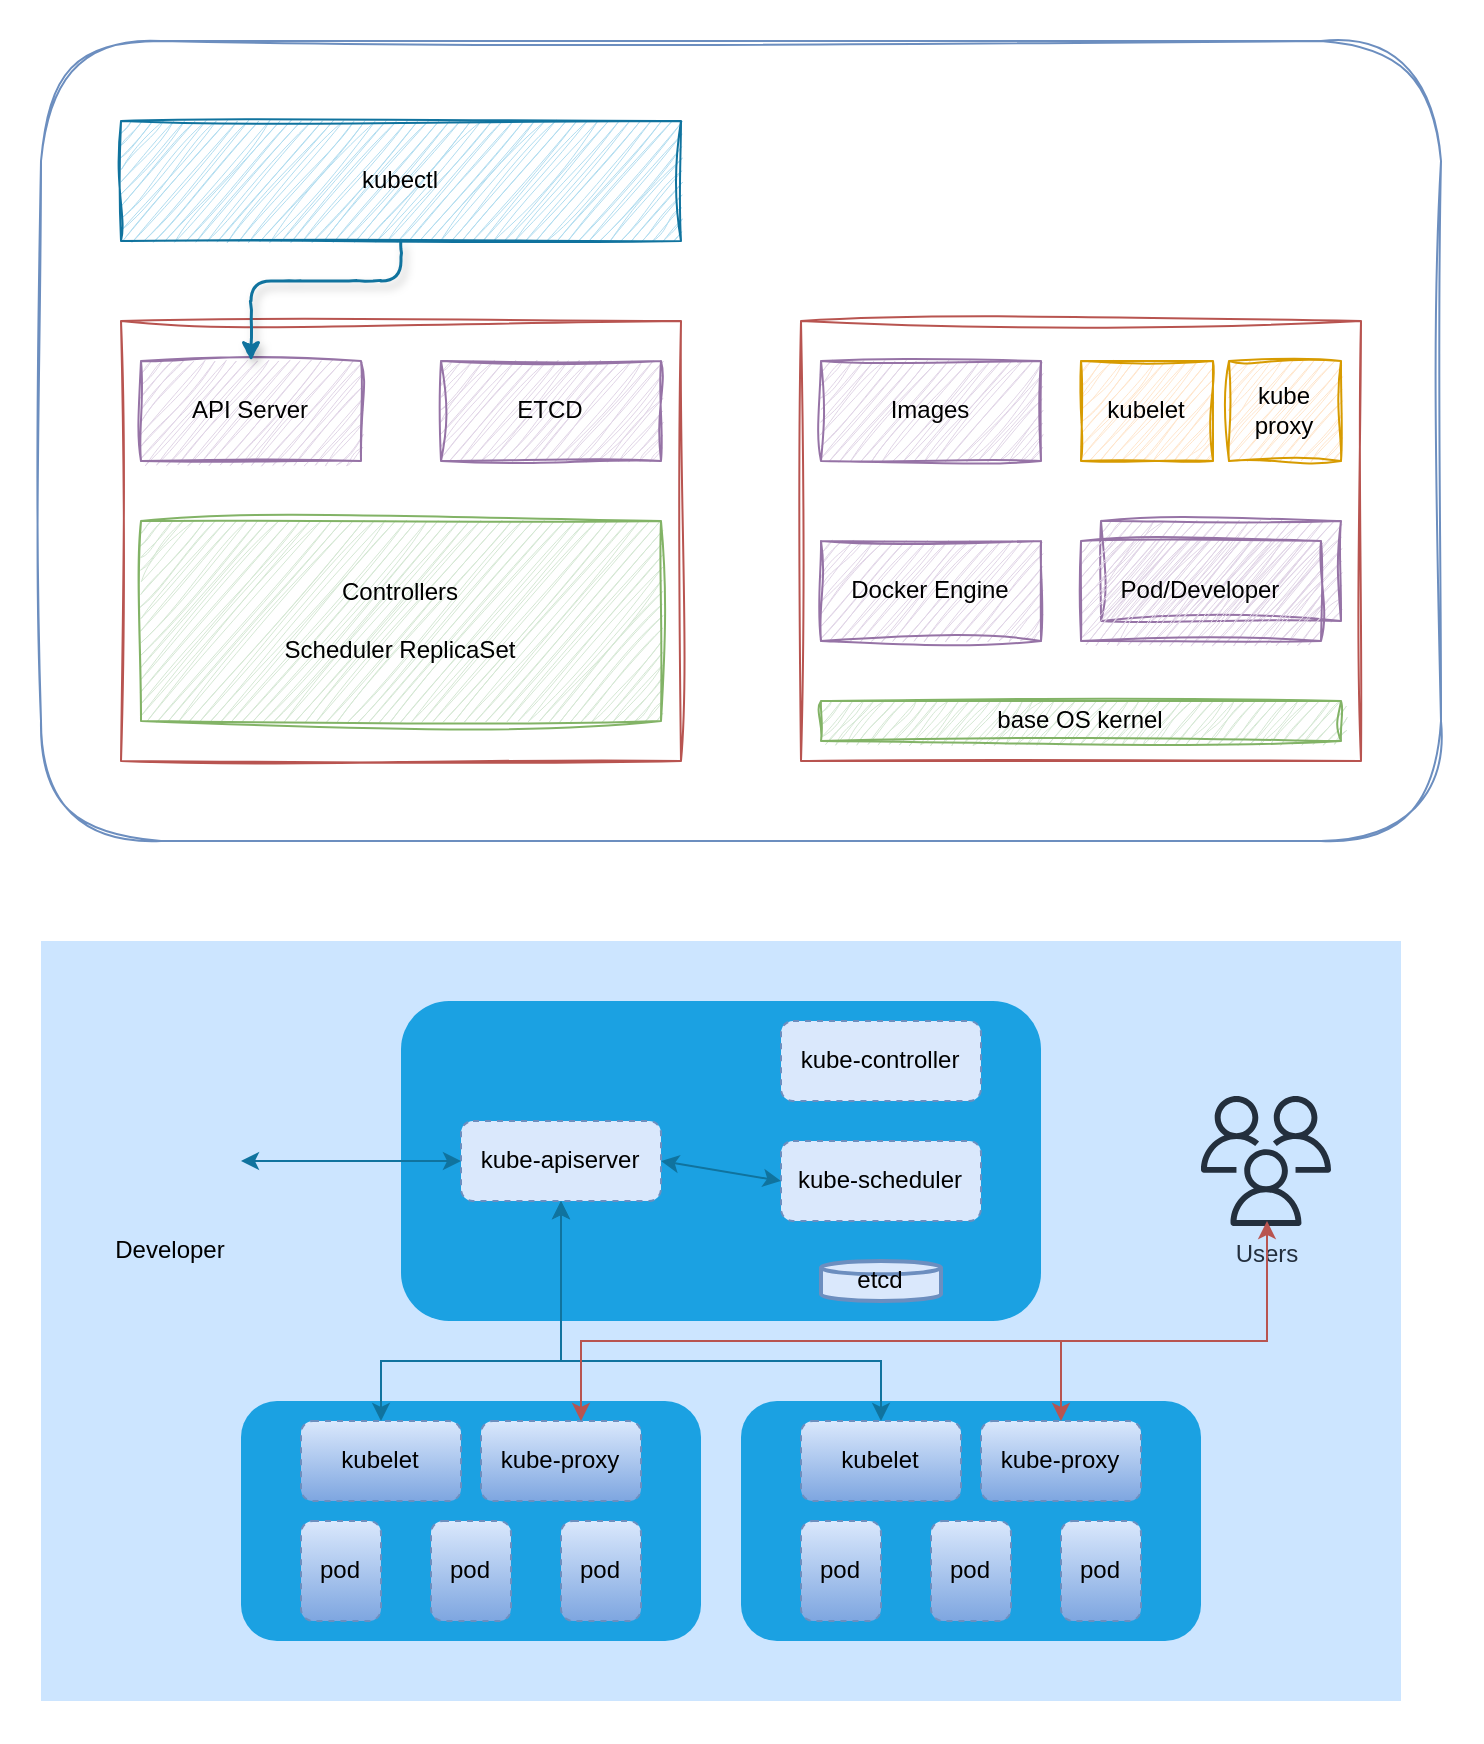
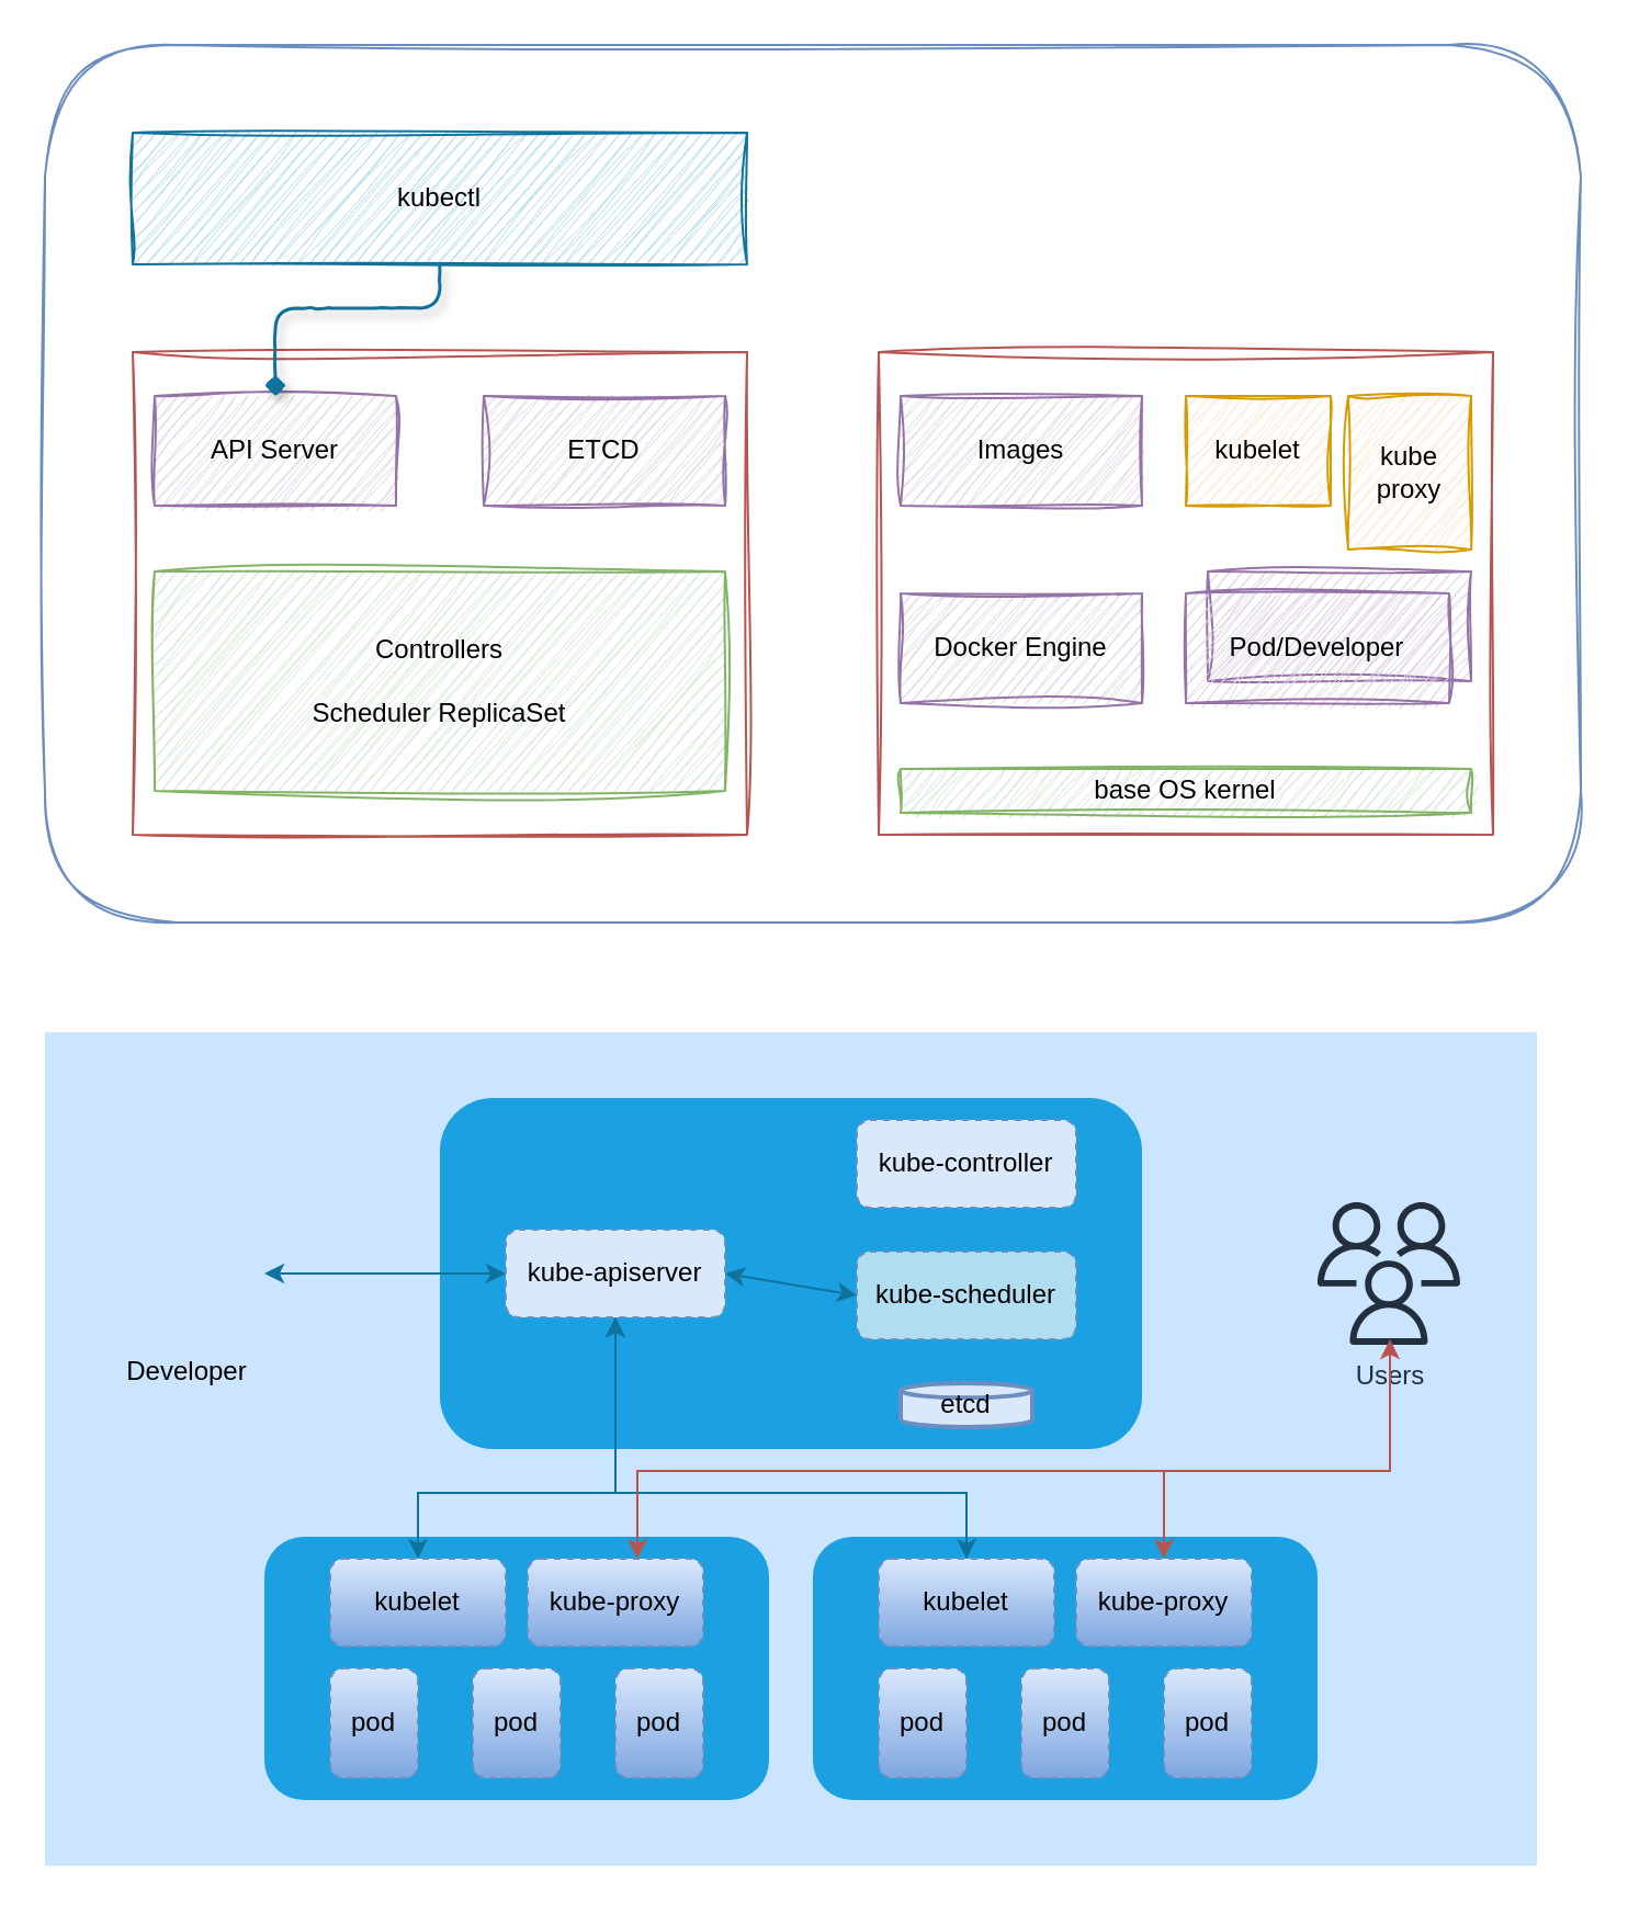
  <mxCell id="0" />
  <mxCell id="1" parent="0" />
  <mxCell id="2" value="" style="rounded=0;whiteSpace=wrap;html=1;fillColor=#cce5ff;strokeColor=none;" vertex="1" parent="1"><mxGeometry x="20" y="470" width="680" height="380" as="geometry" /></mxCell>
  <mxCell id="3" value="" style="rounded=1;whiteSpace=wrap;html=1;glass=0;fillStyle=auto;fillColor=none;strokeColor=#6c8ebf;sketch=1;curveFitting=1;jiggle=2;" parent="1" vertex="1"><mxGeometry x="20" y="20" width="700" height="400" as="geometry" /></mxCell>
  <mxCell id="4" value="" style="rounded=0;whiteSpace=wrap;html=1;fillColor=none;glass=0;strokeColor=#b85450;shadow=0;sketch=1;curveFitting=1;jiggle=2;" parent="1" vertex="1"><mxGeometry x="400" y="160" width="280" height="220" as="geometry" /></mxCell>
  <mxCell id="5" value="kubectl" style="rounded=0;whiteSpace=wrap;html=1;fillColor=#b1ddf0;strokeColor=#10739e;sketch=1;curveFitting=1;jiggle=2;glass=0;" parent="1" vertex="1"><mxGeometry x="60" y="60" width="280" height="60" as="geometry" /></mxCell>
  <mxCell id="6" value="" style="rounded=0;whiteSpace=wrap;html=1;fillColor=none;sketch=1;curveFitting=1;jiggle=2;glass=0;strokeColor=#b85450;" parent="1" vertex="1"><mxGeometry x="60" y="160" width="280" height="220" as="geometry" /></mxCell>
  <mxCell id="7" value="API Server" style="rounded=0;whiteSpace=wrap;html=1;fillColor=#e1d5e7;sketch=1;curveFitting=1;jiggle=2;strokeColor=#9673a6;" parent="1" vertex="1"><mxGeometry x="70" y="180" width="110" height="50" as="geometry" /></mxCell>
  <mxCell id="8" value="kubelet" style="rounded=0;whiteSpace=wrap;html=1;fillColor=#ffe6cc;sketch=1;curveFitting=1;jiggle=2;strokeColor=#d79b00;" parent="1" vertex="1"><mxGeometry x="540" y="180" width="66" height="50" as="geometry" /></mxCell>
  <mxCell id="9" value="&lt;div&gt;Controllers&lt;/div&gt;&lt;div&gt;&lt;br&gt;&lt;/div&gt;&lt;div&gt;Scheduler ReplicaSet&lt;br&gt;&lt;/div&gt;" style="rounded=0;whiteSpace=wrap;html=1;fillColor=#d5e8d4;sketch=1;curveFitting=1;jiggle=2;strokeColor=#82b366;" parent="1" vertex="1"><mxGeometry x="70" y="260" width="260" height="100" as="geometry" /></mxCell>
  <mxCell id="10" value="Images" style="rounded=0;whiteSpace=wrap;html=1;fillColor=#e1d5e7;sketch=1;curveFitting=1;jiggle=2;strokeColor=#9673a6;" parent="1" vertex="1"><mxGeometry x="410" y="180" width="110" height="50" as="geometry" /></mxCell>
  <mxCell id="11" value="base OS kernel" style="rounded=0;whiteSpace=wrap;html=1;fillColor=#d5e8d4;sketch=1;curveFitting=1;jiggle=2;strokeColor=#82b366;" parent="1" vertex="1"><mxGeometry x="410" y="350" width="260" height="20" as="geometry" /></mxCell>
  <mxCell id="12" value="Docker Engine" style="rounded=0;whiteSpace=wrap;html=1;fillColor=#e1d5e7;sketch=1;curveFitting=1;jiggle=2;strokeColor=#9673a6;" parent="1" vertex="1"><mxGeometry x="410" y="270" width="110" height="50" as="geometry" /></mxCell>
  <mxCell id="13" value="" style="rounded=0;whiteSpace=wrap;html=1;fillColor=#e1d5e7;sketch=1;curveFitting=1;jiggle=2;strokeColor=#9673a6;" parent="1" vertex="1"><mxGeometry x="550" y="260" width="120" height="50" as="geometry" /></mxCell>
  <mxCell id="14" value="Pod/Developer" style="rounded=0;whiteSpace=wrap;html=1;fillColor=#e1d5e7;sketch=1;curveFitting=1;jiggle=2;strokeColor=#9673a6;" parent="1" vertex="1"><mxGeometry x="540" y="270" width="120" height="50" as="geometry" /></mxCell>
- <mxCell id="15" value="kube proxy" style="rounded=0;whiteSpace=wrap;html=1;fillColor=#ffe6cc;sketch=1;curveFitting=1;jiggle=2;strokeColor=#d79b00;" parent="1" vertex="1"><mxGeometry x="614" y="180" width="56" height="50" as="geometry" /></mxCell>
+ <mxCell id="15" value="kube proxy" style="rounded=0;whiteSpace=wrap;html=1;fillColor=#ffe6cc;sketch=1;curveFitting=1;jiggle=2;strokeColor=#d79b00;" parent="1" vertex="1"><mxGeometry x="614" y="180" width="56" height="70" as="geometry" /></mxCell>
  <mxCell id="16" value="ETCD" style="rounded=0;whiteSpace=wrap;html=1;fillColor=#e1d5e7;sketch=1;curveFitting=1;jiggle=2;strokeColor=#9673a6;" parent="1" vertex="1"><mxGeometry x="220" y="180" width="110" height="50" as="geometry" /></mxCell>
- <mxCell id="17" value="" style="endArrow=classic;html=1;exitX=0.5;exitY=1;exitDx=0;exitDy=0;entryX=0.5;entryY=0;entryDx=0;entryDy=0;fillColor=#b1ddf0;strokeColor=#10739e;rounded=1;targetPerimeterSpacing=0;sourcePerimeterSpacing=0;endSize=6;startSize=6;strokeWidth=1.5;shadow=1;comic=1;" parent="1" source="5" target="7" edge="1"><mxGeometry width="50" height="50" relative="1" as="geometry"><mxPoint x="-80" y="250" as="sourcePoint" /><mxPoint x="-30" y="200" as="targetPoint" /><Array as="points"><mxPoint x="200" y="140" /><mxPoint x="160" y="140" /><mxPoint x="125" y="140" /></Array></mxGeometry></mxCell>
+ <mxCell id="17" value="" style="endArrow=diamond;html=1;exitX=0.5;exitY=1;exitDx=0;exitDy=0;entryX=0.5;entryY=0;entryDx=0;entryDy=0;fillColor=#b1ddf0;strokeColor=#10739e;rounded=1;targetPerimeterSpacing=0;sourcePerimeterSpacing=0;endSize=6;startSize=6;strokeWidth=1.5;shadow=1;comic=1;" parent="1" source="5" target="7" edge="1"><mxGeometry width="50" height="50" relative="1" as="geometry"><mxPoint x="-80" y="250" as="sourcePoint" /><mxPoint x="-30" y="200" as="targetPoint" /><Array as="points"><mxPoint x="200" y="140" /><mxPoint x="160" y="140" /><mxPoint x="125" y="140" /></Array></mxGeometry></mxCell>
  <mxCell id="18" value="" style="rounded=1;whiteSpace=wrap;html=1;glass=0;fillColor=#1ba1e2;strokeColor=none;shadow=0;comic=0;enumerate=0;treeMoving=0;treeFolding=0;fontColor=#ffffff;" vertex="1" parent="1"><mxGeometry x="200" y="500" width="320" height="160" as="geometry" /></mxCell>
  <mxCell id="19" value="kube-apiserver" style="rounded=1;whiteSpace=wrap;html=1;fillColor=#dae8fc;strokeColor=#6c8ebf;dashed=1;" vertex="1" parent="1"><mxGeometry x="230" y="560" width="100" height="40" as="geometry" /></mxCell>
- <mxCell id="20" value="kube-scheduler" style="rounded=1;whiteSpace=wrap;html=1;fillColor=#dae8fc;strokeColor=#6c8ebf;dashed=1;" vertex="1" parent="1"><mxGeometry x="390" y="570" width="100" height="40" as="geometry" /></mxCell>
+ <mxCell id="20" value="kube-scheduler" style="rounded=1;whiteSpace=wrap;html=1;fillColor=#b1ddf0;strokeColor=#6c8ebf;dashed=1;" vertex="1" parent="1"><mxGeometry x="390" y="570" width="100" height="40" as="geometry" /></mxCell>
  <mxCell id="21" value="kube-controller" style="rounded=1;whiteSpace=wrap;html=1;fillColor=#dae8fc;strokeColor=#6c8ebf;dashed=1;" vertex="1" parent="1"><mxGeometry x="390" y="510" width="100" height="40" as="geometry" /></mxCell>
  <mxCell id="22" value="etcd" style="strokeWidth=2;html=1;shape=mxgraph.flowchart.database;whiteSpace=wrap;fillColor=#dae8fc;strokeColor=#6c8ebf;" vertex="1" parent="1"><mxGeometry x="410" y="630" width="60" height="20" as="geometry" /></mxCell>
  <mxCell id="23" value="" style="endArrow=classic;startArrow=classic;html=1;rounded=0;entryX=0;entryY=0.5;entryDx=0;entryDy=0;exitX=1;exitY=0.5;exitDx=0;exitDy=0;fillColor=#b1ddf0;strokeColor=#10739e;strokeWidth=1;" edge="1" parent="1" source="19" target="20"><mxGeometry width="50" height="50" relative="1" as="geometry"><mxPoint x="100" y="840" as="sourcePoint" /><mxPoint x="150" y="790" as="targetPoint" /></mxGeometry></mxCell>
  <mxCell id="24" value="" style="rounded=1;whiteSpace=wrap;html=1;fillColor=#1ba1e2;strokeColor=none;fontColor=#ffffff;shadow=0;" vertex="1" parent="1"><mxGeometry x="120" y="700" width="230" height="120" as="geometry" /></mxCell>
  <mxCell id="25" value="kubelet" style="whiteSpace=wrap;html=1;fillColor=#dae8fc;strokeColor=#6c8ebf;rounded=1;dashed=1;gradientColor=#7ea6e0;" vertex="1" parent="1"><mxGeometry x="150" y="710" width="80" height="40" as="geometry" /></mxCell>
  <mxCell id="26" value="kube-proxy" style="whiteSpace=wrap;html=1;fillColor=#dae8fc;strokeColor=#6c8ebf;rounded=1;dashed=1;gradientColor=#7ea6e0;" vertex="1" parent="1"><mxGeometry x="240" y="710" width="80" height="40" as="geometry" /></mxCell>
  <mxCell id="27" value="pod" style="rounded=1;whiteSpace=wrap;html=1;fillColor=#dae8fc;strokeColor=#6c8ebf;dashed=1;gradientColor=#7ea6e0;" vertex="1" parent="1"><mxGeometry x="150" y="760" width="40" height="50" as="geometry" /></mxCell>
  <mxCell id="28" value="pod" style="rounded=1;whiteSpace=wrap;html=1;fillColor=#dae8fc;strokeColor=#6c8ebf;dashed=1;gradientColor=#7ea6e0;" vertex="1" parent="1"><mxGeometry x="280" y="760" width="40" height="50" as="geometry" /></mxCell>
  <mxCell id="29" value="pod" style="rounded=1;whiteSpace=wrap;html=1;fillColor=#dae8fc;strokeColor=#6c8ebf;dashed=1;gradientColor=#7ea6e0;" vertex="1" parent="1"><mxGeometry x="215" y="760" width="40" height="50" as="geometry" /></mxCell>
  <mxCell id="30" value="" style="rounded=1;whiteSpace=wrap;html=1;fillColor=#1ba1e2;strokeColor=none;movable=1;resizable=1;rotatable=1;deletable=1;editable=1;locked=0;connectable=1;fontColor=#ffffff;shadow=0;" vertex="1" parent="1"><mxGeometry x="370" y="700" width="230" height="120" as="geometry" /></mxCell>
  <mxCell id="31" value="kubelet" style="whiteSpace=wrap;html=1;fillColor=#dae8fc;strokeColor=#6c8ebf;rounded=1;dashed=1;movable=1;resizable=1;rotatable=1;deletable=1;editable=1;locked=0;connectable=1;gradientColor=#7ea6e0;" vertex="1" parent="1"><mxGeometry x="400" y="710" width="80" height="40" as="geometry" /></mxCell>
  <mxCell id="32" value="kube-proxy" style="whiteSpace=wrap;html=1;fillColor=#dae8fc;strokeColor=#6c8ebf;rounded=1;dashed=1;movable=1;resizable=1;rotatable=1;deletable=1;editable=1;locked=0;connectable=1;gradientColor=#7ea6e0;" vertex="1" parent="1"><mxGeometry x="490" y="710" width="80" height="40" as="geometry" /></mxCell>
  <mxCell id="33" value="pod" style="rounded=1;whiteSpace=wrap;html=1;fillColor=#dae8fc;strokeColor=#6c8ebf;dashed=1;movable=1;resizable=1;rotatable=1;deletable=1;editable=1;locked=0;connectable=1;gradientColor=#7ea6e0;" vertex="1" parent="1"><mxGeometry x="400" y="760" width="40" height="50" as="geometry" /></mxCell>
  <mxCell id="34" value="pod" style="rounded=1;whiteSpace=wrap;html=1;fillColor=#dae8fc;strokeColor=#6c8ebf;dashed=1;movable=1;resizable=1;rotatable=1;deletable=1;editable=1;locked=0;connectable=1;gradientColor=#7ea6e0;" vertex="1" parent="1"><mxGeometry x="530" y="760" width="40" height="50" as="geometry" /></mxCell>
  <mxCell id="35" value="pod" style="rounded=1;whiteSpace=wrap;html=1;fillColor=#dae8fc;strokeColor=#6c8ebf;dashed=1;movable=1;resizable=1;rotatable=1;deletable=1;editable=1;locked=0;connectable=1;gradientColor=#7ea6e0;" vertex="1" parent="1"><mxGeometry x="465" y="760" width="40" height="50" as="geometry" /></mxCell>
  <mxCell id="36" value="" style="shape=image;html=1;verticalAlign=top;verticalLabelPosition=bottom;labelBackgroundColor=#ffffff;imageAspect=0;aspect=fixed;image=https://cdn0.iconfinder.com/data/icons/eon-social-media-contact-info-2/32/user_people_person_users_man-128.png" vertex="1" parent="1"><mxGeometry x="50" y="545" width="70" height="70" as="geometry" /></mxCell>
  <mxCell id="37" value="Users" style="sketch=0;outlineConnect=0;fontColor=#232F3E;gradientColor=none;fillColor=#232F3D;strokeColor=none;dashed=0;verticalLabelPosition=bottom;verticalAlign=top;align=center;html=1;fontSize=12;fontStyle=0;aspect=fixed;pointerEvents=1;shape=mxgraph.aws4.users;" vertex="1" parent="1"><mxGeometry x="600" y="547.5" width="65" height="65" as="geometry" /></mxCell>
  <mxCell id="38" value="" style="endArrow=classic;startArrow=classic;html=1;rounded=0;entryX=0.5;entryY=1;entryDx=0;entryDy=0;exitX=0.5;exitY=0;exitDx=0;exitDy=0;fillColor=#b1ddf0;strokeColor=#10739e;" edge="1" parent="1" source="25" target="19"><mxGeometry width="50" height="50" relative="1" as="geometry"><mxPoint x="20" y="730" as="sourcePoint" /><mxPoint x="70" y="680" as="targetPoint" /><Array as="points"><mxPoint x="190" y="680" /><mxPoint x="280" y="680" /></Array></mxGeometry></mxCell>
  <mxCell id="39" value="" style="endArrow=classic;startArrow=classic;html=1;rounded=0;fillColor=#b1ddf0;strokeColor=#10739e;exitX=0.5;exitY=1;exitDx=0;exitDy=0;entryX=0.5;entryY=0;entryDx=0;entryDy=0;" edge="1" parent="1" source="19" target="31"><mxGeometry width="50" height="50" relative="1" as="geometry"><mxPoint x="100" y="690" as="sourcePoint" /><mxPoint x="730" y="690" as="targetPoint" /><Array as="points"><mxPoint x="280" y="680" /><mxPoint x="440" y="680" /></Array></mxGeometry></mxCell>
  <mxCell id="40" value="" style="endArrow=classic;startArrow=classic;html=1;rounded=0;entryX=0;entryY=0.5;entryDx=0;entryDy=0;exitX=1;exitY=0.5;exitDx=0;exitDy=0;strokeWidth=1;fillColor=#b1ddf0;strokeColor=#10739e;" edge="1" parent="1" source="36" target="19"><mxGeometry width="50" height="50" relative="1" as="geometry"><mxPoint x="129" y="590" as="sourcePoint" /><mxPoint x="189" y="540" as="targetPoint" /></mxGeometry></mxCell>
  <mxCell id="41" value="" style="endArrow=classic;startArrow=classic;html=1;rounded=0;fillColor=#f8cecc;strokeColor=#b85450;gradientColor=#ea6b66;" edge="1" parent="1"><mxGeometry width="50" height="50" relative="1" as="geometry"><mxPoint x="290" y="710" as="sourcePoint" /><mxPoint x="633" y="610" as="targetPoint" /><Array as="points"><mxPoint x="290" y="690" /><mxPoint x="290" y="670" /><mxPoint x="633" y="670" /></Array></mxGeometry></mxCell>
  <mxCell id="42" value="" style="endArrow=classic;html=1;rounded=0;fillColor=#f8cecc;strokeColor=#b85450;entryX=0.5;entryY=0;entryDx=0;entryDy=0;gradientColor=#ea6b66;" edge="1" parent="1" target="32"><mxGeometry width="50" height="50" relative="1" as="geometry"><mxPoint x="530" y="670" as="sourcePoint" /><mxPoint x="722" y="879" as="targetPoint" /></mxGeometry></mxCell>
  <mxCell id="43" value="Developer" style="text;html=1;strokeColor=none;fillColor=none;align=center;verticalAlign=middle;whiteSpace=wrap;rounded=0;" vertex="1" parent="1"><mxGeometry x="55" y="610" width="60" height="30" as="geometry" /></mxCell>
